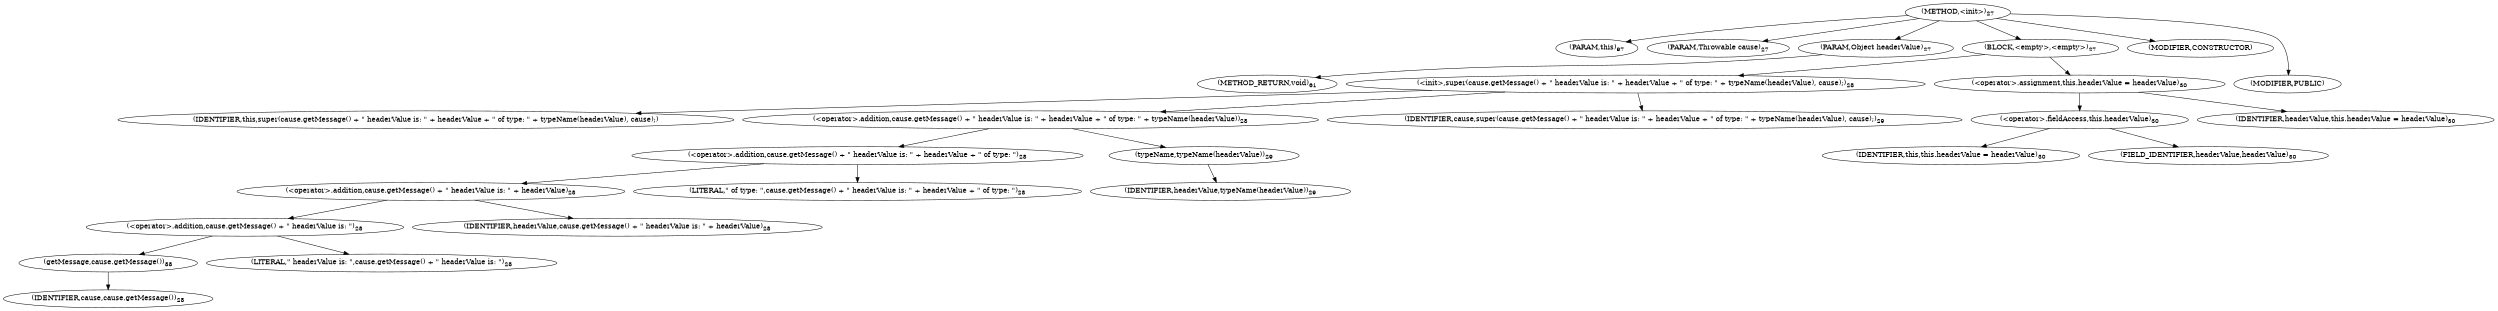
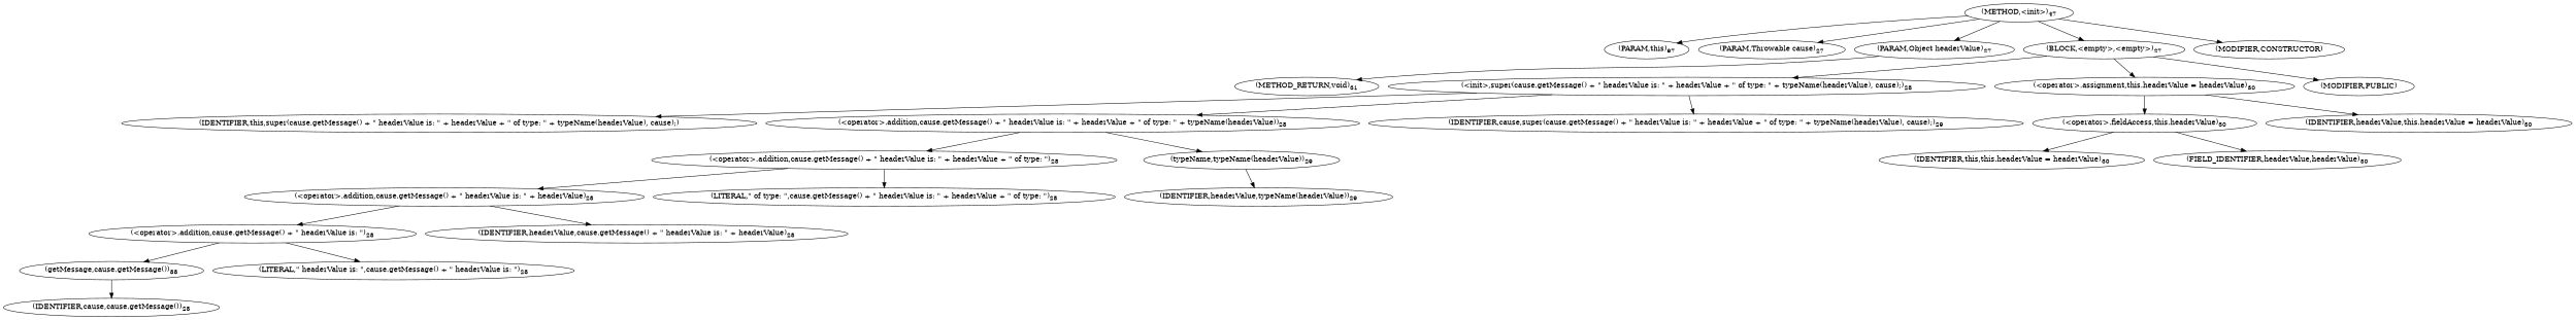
  digraph {
-   n1 [label=<(METHOD,&lt;init&gt;)<SUB>27</SUB>>]
+   n1 [label=<(METHOD,&lt;init&gt;)<SUB>47</SUB>>]
    n2 [label=<(PARAM,this)<SUB>97</SUB>>]
    n3 [label=<(PARAM,Throwable cause)<SUB>27</SUB>>]
    n4 [label=<(PARAM,Object headerValue)<SUB>27</SUB>>]
    n5 [label=<(BLOCK,&lt;empty&gt;,&lt;empty&gt;)<SUB>27</SUB>>]
    n6 [label=<(MODIFIER,CONSTRUCTOR)>]
    n7 [label=<(MODIFIER,PUBLIC)>]
-   n8 [label=<(METHOD_RETURN,void)<SUB>61</SUB>>]
+   n8 [label=<(METHOD_RETURN,void)<SUB>31</SUB>>]
    n9 [label=<(&lt;init&gt;,super(cause.getMessage() + &quot; headerValue is: &quot; + headerValue + &quot; of type: &quot; + typeName(headerValue), cause);)<SUB>28</SUB>>]
    n10 [label=<(&lt;operator&gt;.assignment,this.headerValue = headerValue)<SUB>30</SUB>>]
    n11 [label=<(IDENTIFIER,this,super(cause.getMessage() + &quot; headerValue is: &quot; + headerValue + &quot; of type: &quot; + typeName(headerValue), cause);)>]
    n12 [label=<(&lt;operator&gt;.addition,cause.getMessage() + &quot; headerValue is: &quot; + headerValue + &quot; of type: &quot; + typeName(headerValue))<SUB>28</SUB>>]
    n13 [label=<(IDENTIFIER,cause,super(cause.getMessage() + &quot; headerValue is: &quot; + headerValue + &quot; of type: &quot; + typeName(headerValue), cause);)<SUB>29</SUB>>]
    n14 [label=<(&lt;operator&gt;.fieldAccess,this.headerValue)<SUB>30</SUB>>]
    n15 [label=<(IDENTIFIER,headerValue,this.headerValue = headerValue)<SUB>30</SUB>>]
    n16 [label=<(&lt;operator&gt;.addition,cause.getMessage() + &quot; headerValue is: &quot; + headerValue + &quot; of type: &quot;)<SUB>28</SUB>>]
    n17 [label=<(typeName,typeName(headerValue))<SUB>29</SUB>>]
    n18 [label=<(&lt;operator&gt;.addition,cause.getMessage() + &quot; headerValue is: &quot; + headerValue)<SUB>28</SUB>>]
    n19 [label=<(LITERAL,&quot; of type: &quot;,cause.getMessage() + &quot; headerValue is: &quot; + headerValue + &quot; of type: &quot;)<SUB>28</SUB>>]
    n20 [label=<(IDENTIFIER,headerValue,typeName(headerValue))<SUB>29</SUB>>]
    n21 [label=<(&lt;operator&gt;.addition,cause.getMessage() + &quot; headerValue is: &quot;)<SUB>28</SUB>>]
    n22 [label=<(IDENTIFIER,headerValue,cause.getMessage() + &quot; headerValue is: &quot; + headerValue)<SUB>28</SUB>>]
    n23 [label=<(getMessage,cause.getMessage())<SUB>88</SUB>>]
    n24 [label=<(LITERAL,&quot; headerValue is: &quot;,cause.getMessage() + &quot; headerValue is: &quot;)<SUB>28</SUB>>]
    n25 [label=<(IDENTIFIER,cause,cause.getMessage())<SUB>28</SUB>>]
    n26 [label=<(IDENTIFIER,this,this.headerValue = headerValue)<SUB>30</SUB>>]
    n27 [label=<(FIELD_IDENTIFIER,headerValue,headerValue)<SUB>30</SUB>>]
    n1 -> n2
    n1 -> n3
    n1 -> n4
    n1 -> n5
    n1 -> n6
-   n1 -> n7
+   n5 -> n7
    n4 -> n8
    n5 -> n9
    n5 -> n10
    n9 -> n11
    n9 -> n12
    n9 -> n13
    n10 -> n14
    n10 -> n15
    n12 -> n16
    n12 -> n17
    n14 -> n26
    n14 -> n27
    n16 -> n18
    n16 -> n19
    n17 -> n20
    n18 -> n21
    n18 -> n22
    n21 -> n23
    n21 -> n24
    n23 -> n25
  }
